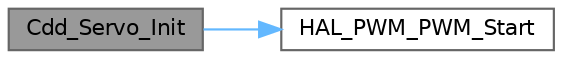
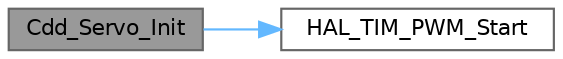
  digraph {
    rankdir=LR
    node [fontname=Helvetica fontsize=10 shape=box style=filled]
    n1 [color=gray40 fillcolor=grey60 fontcolor=black height=0.2 label=Cdd_Servo_Init width=0.4]
-   n2 [color=grey40 fillcolor=white height=0.2 label=HAL_PWM_PWM_Start width=0.4]
+   n2 [color=grey40 fillcolor=white height=0.2 label=HAL_TIM_PWM_Start width=0.4]
    n1 -> n2 [color=steelblue1 fontname=Helvetica fontsize=10 labelfontname=Helvetica labelfontsize=10 style=solid]
  }
